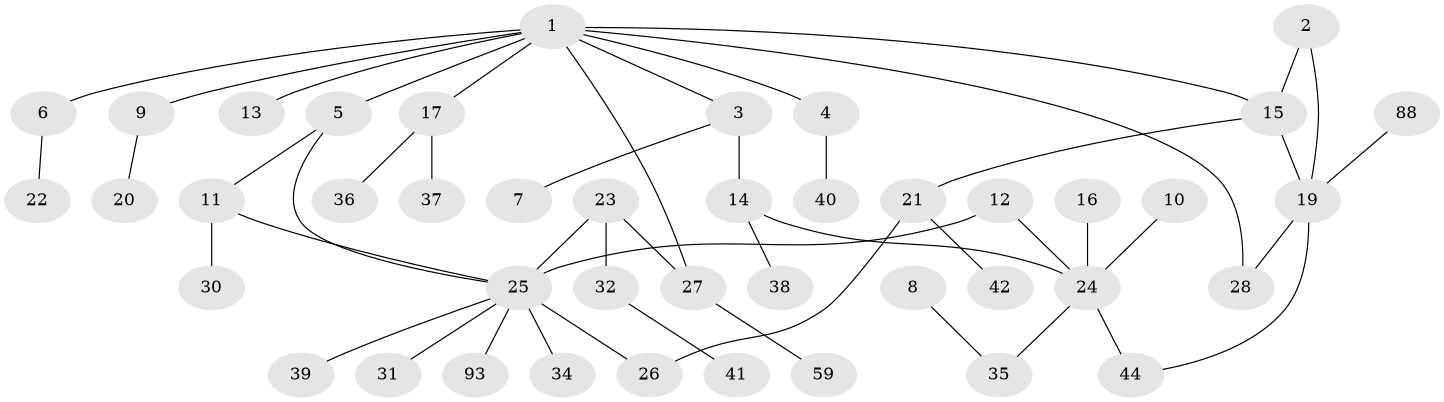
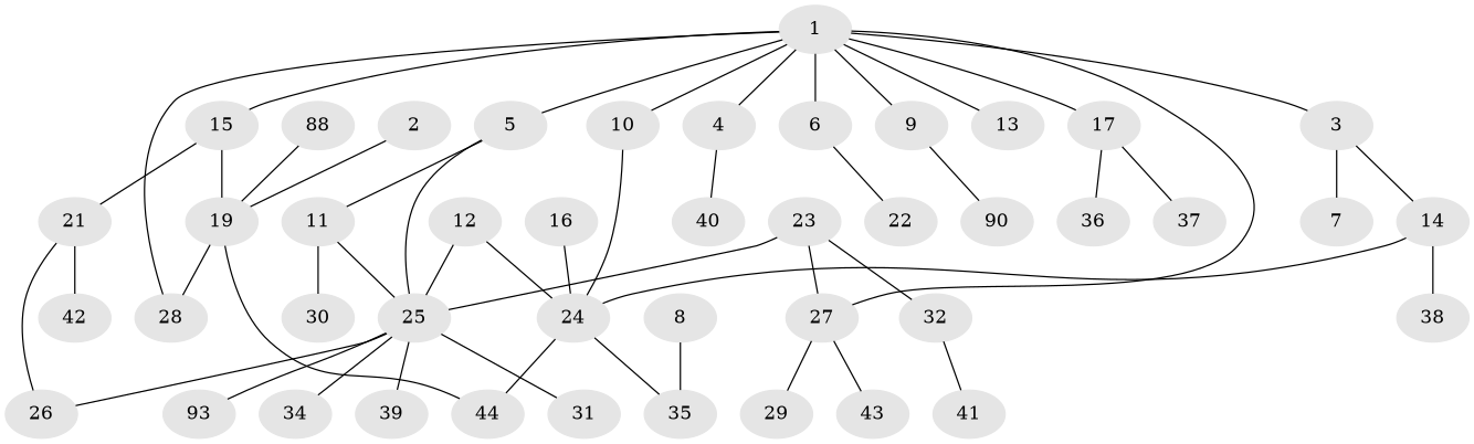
  graph {
    fontname="DejaVu Serif"
    node [color=gray90 fontname="DejaVu Serif" style=filled]
    edge [fontname="DejaVu Serif" weight=1.0]
    1
    3
    4
    5
    6
    9
    10
    13
    15
    17
    27
    28
    7
    14
    40
    11
    25
    22
-   20
+   20 [label=90]
    24
    19
    21
    36
    37
-   29 [label=59]
+   29
+   43
    2
    44
    38
    30
    26
    31
    n33 [label=93]
    34
    39
    8
    35
    12
    42
    16
    n41 [label=88]
    23
    32
    41
    1 -- 3
    1 -- 4
    1 -- 5
    1 -- 6
    1 -- 9
+   1 -- 10
    1 -- 13
    1 -- 15
    1 -- 17
    1 -- 27
    1 -- 28
    3 -- 7
    3 -- 14
    4 -- 40 [weight=2.0]
    5 -- 11
    5 -- 25
    6 -- 22
    9 -- 20
    10 -- 24
    15 -- 19
    15 -- 21
    17 -- 36
    17 -- 37
    27 -- 29
+   27 -- 43
    14 -- 24
    14 -- 38
    11 -- 25
    11 -- 30
    25 -- 26
    25 -- 31
    25 -- n33
    25 -- 34
    25 -- 39
    24 -- 44
    24 -- 35
    19 -- 28
    19 -- 44
    21 -- 26
    21 -- 42
-   2 -- 15
    2 -- 19
    8 -- 35
    12 -- 25
    12 -- 24
    16 -- 24
    n41 -- 19
    23 -- 27
    23 -- 25 [weight=3.0]
    23 -- 32
    32 -- 41
  }
